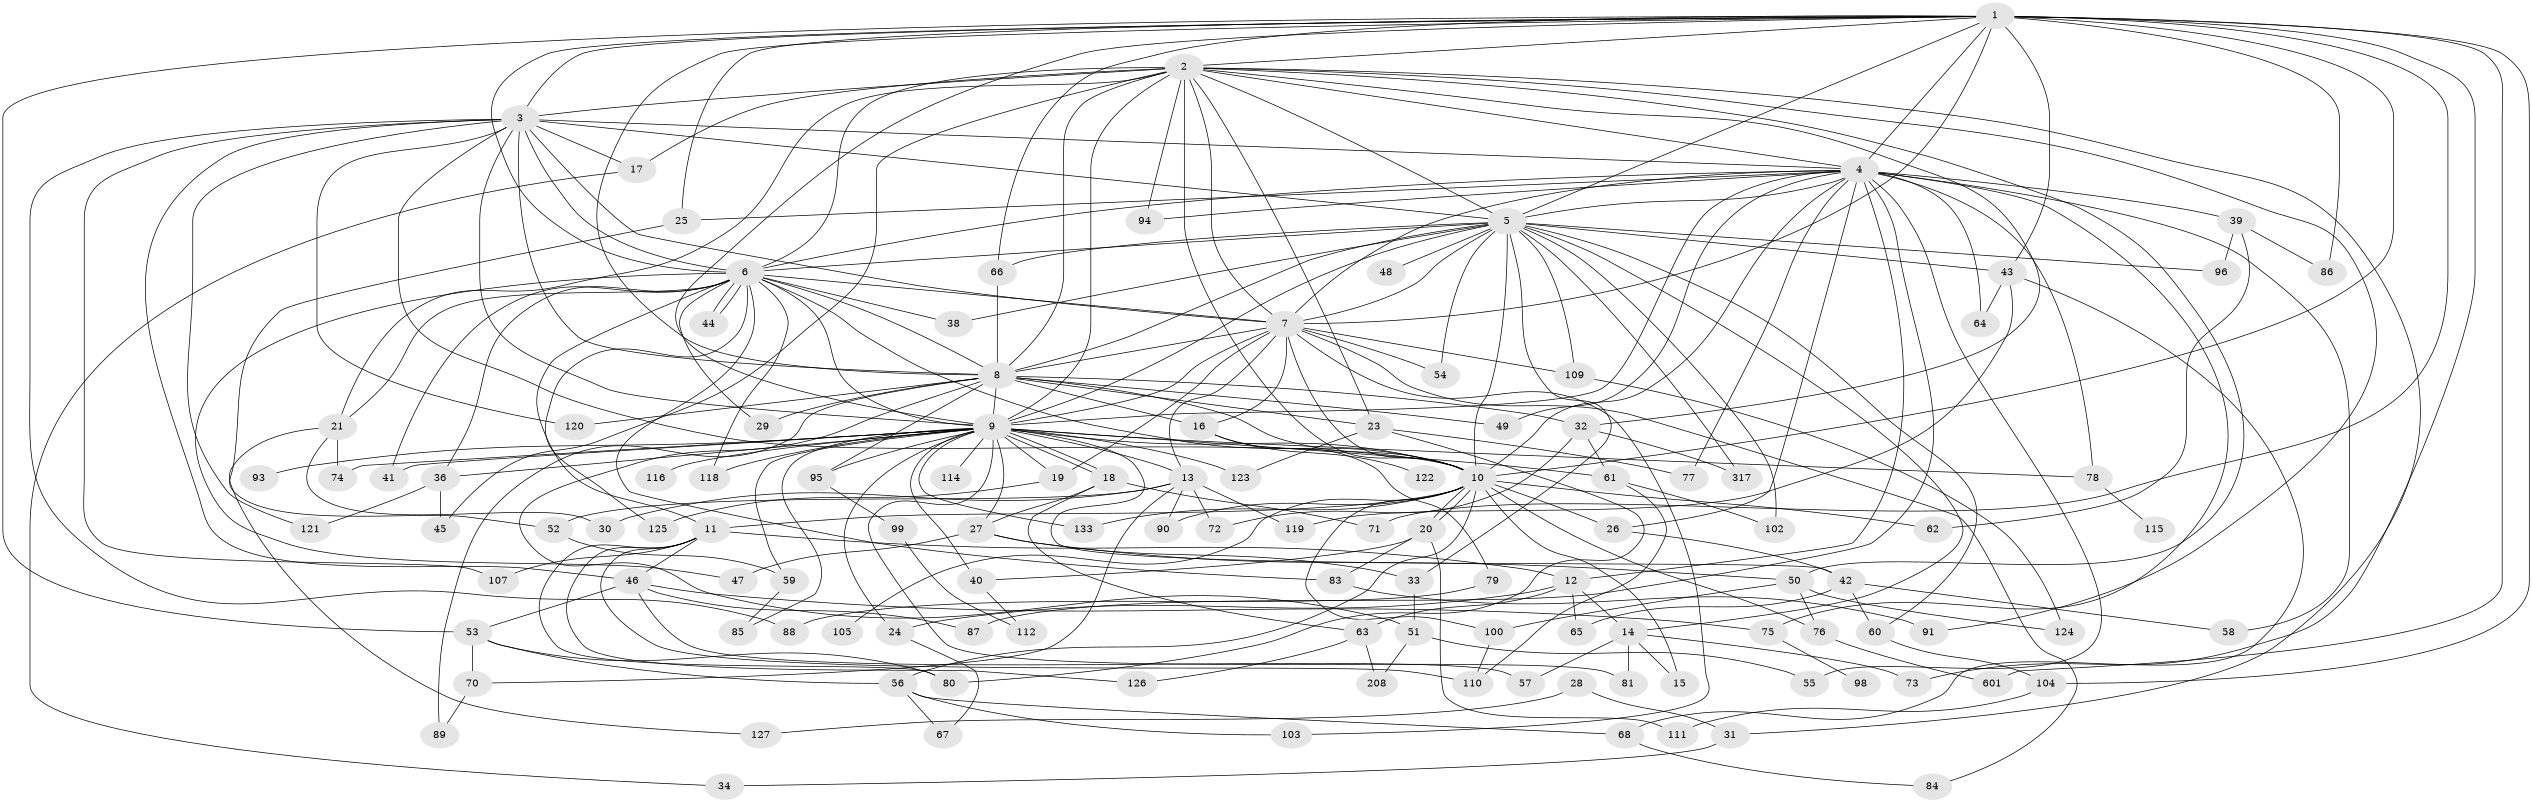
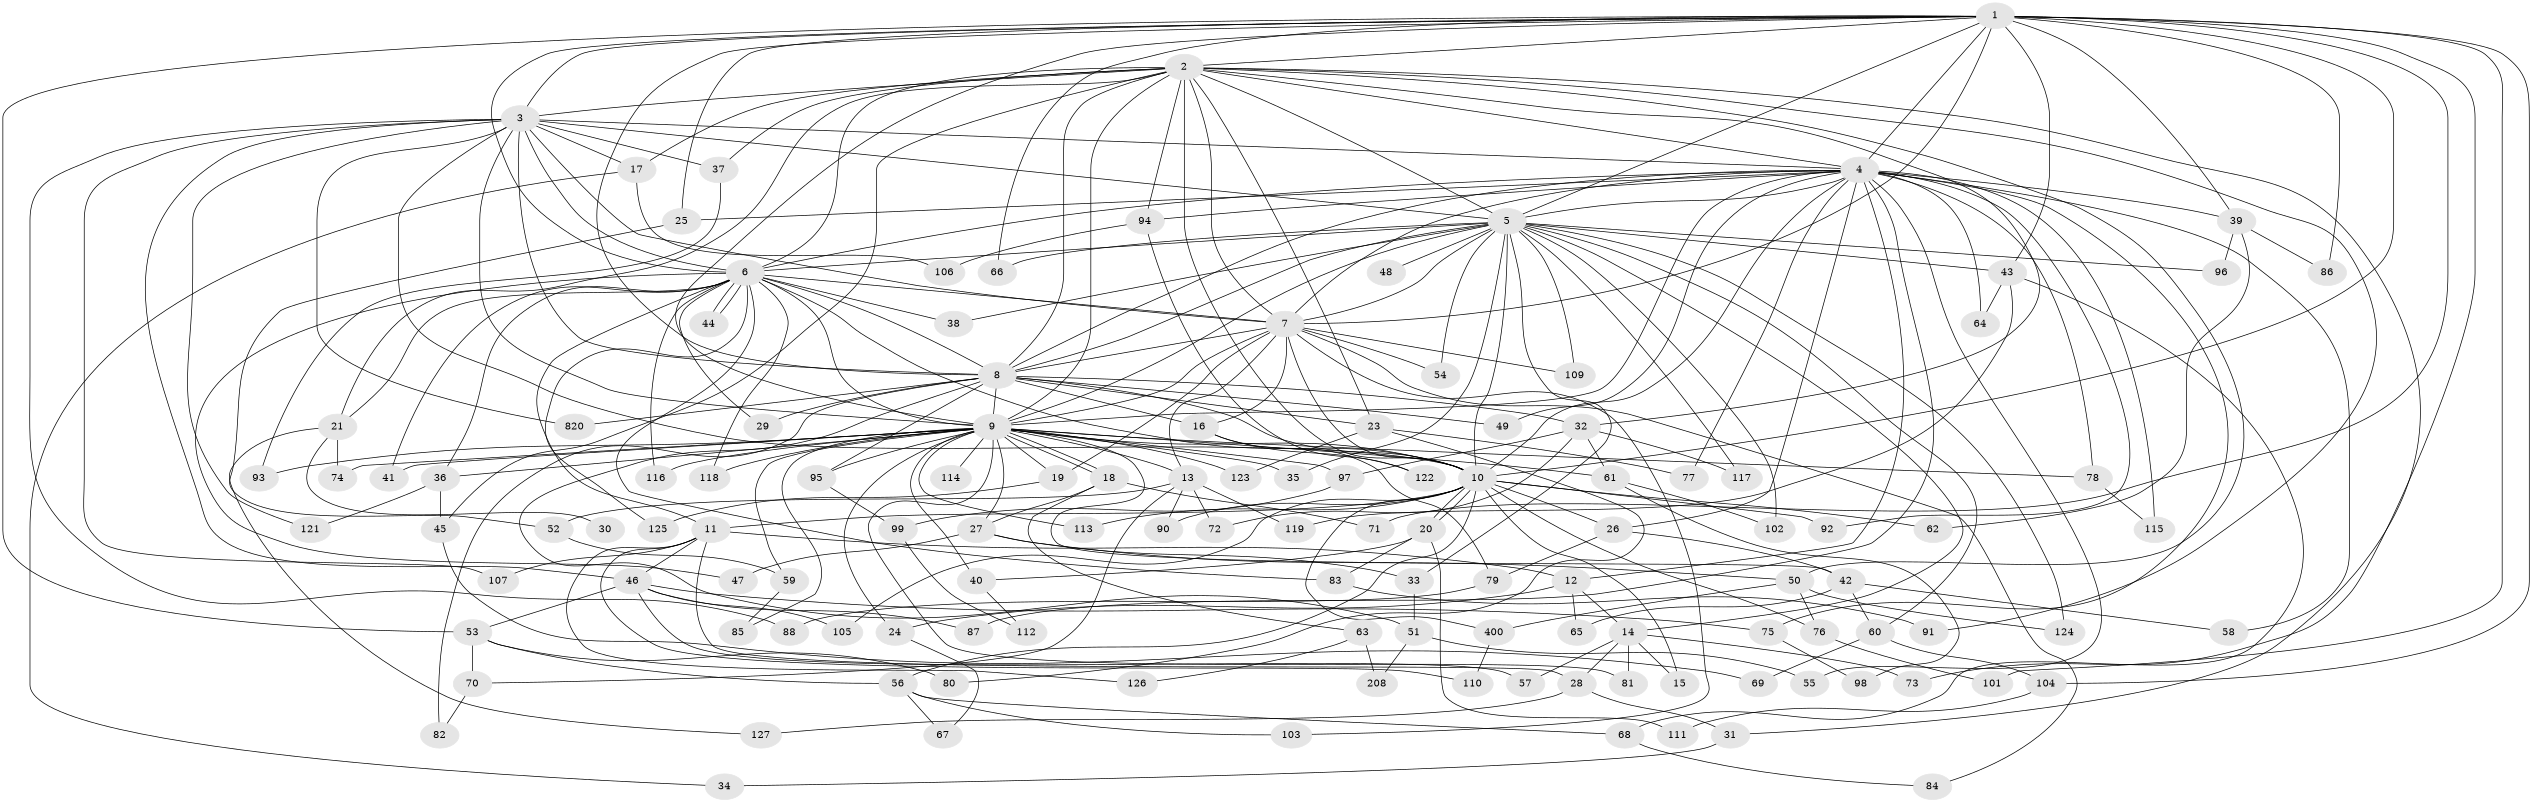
  graph {
    node [color=gray90 style=filled]
    1
    2
    3
    4
    5
    6
    7
    8
    9
    10
    25
    39
    43
    53
    66
    71
    73
    86
-   101 [label=601]
+   101
    104
    17
    21
    23
    31
    32
+   37
    45
    50
    91
    94
    46
    88
    107
-   120
+   120 [label=820]
    121
    12
    26
    49
    55
    58
    64
    75
    77
    78
    87
+   92
    115
    14
    33
+   35
    38
    48
    54
    60
    96
    102
    109
-   117 [label=317]
+   117
    124
    11
    29
    36
    41
    44
    47
    83
    116
    118
    125
    13
    16
    19
    84
    103
    51
-   89
+   89 [label=82]
    95
    18
    24
    27
    40
    42
    59
    61
    74
    81
    85
    93
-   113 [label=133]
+   97
+   113
    114
    123
    15
    20
    56
    62
    76
    90
-   100
+   100 [label=400]
    105
    52
    119
    68
    70
    80
    111
    34
+   106
    30
    127
    72
+   69
    122
    57
    63
    65
    79
    98
    28
    110
    126
    n122 [label=208]
    99
    67
    112
    1 -- 2
    1 -- 3
    1 -- 4
    1 -- 5
    1 -- 6
    1 -- 7
    1 -- 8
    1 -- 9
    1 -- 10
    1 -- 25
+   1 -- 39
    1 -- 43
    1 -- 53
    1 -- 66
    1 -- 71
    1 -- 73
    1 -- 86
    1 -- 101
    1 -- 104
    2 -- 3
    2 -- 4
    2 -- 5
    2 -- 6
    2 -- 7
    2 -- 8
    2 -- 9
    2 -- 10
    2 -- 17
    2 -- 21
    2 -- 23
    2 -- 31
    2 -- 32
+   2 -- 37
    2 -- 45
    2 -- 50
    2 -- 91
    2 -- 94
    3 -- 4
    3 -- 5
    3 -- 6
    3 -- 7
    3 -- 8
    3 -- 9
    3 -- 10
    3 -- 17
+   3 -- 37
    3 -- 46
    3 -- 88
    3 -- 107
    3 -- 120
    3 -- 121
    4 -- 5
    4 -- 6
    4 -- 7
-   66 -- 8
+   4 -- 8
    4 -- 9
    4 -- 10
    4 -- 25
    4 -- 39
    4 -- 94
    4 -- 12
    4 -- 26
    4 -- 49
    4 -- 55
    4 -- 58
    4 -- 64
    4 -- 75
    4 -- 77
    4 -- 78
    4 -- 87
+   4 -- 92
+   4 -- 115
    5 -- 6
    5 -- 7
    5 -- 8
    5 -- 9
    5 -- 10
    5 -- 43
    5 -- 66
    5 -- 14
    5 -- 33
+   5 -- 35
    5 -- 38
    5 -- 48
    5 -- 54
    5 -- 60
    5 -- 96
    5 -- 102
    5 -- 109
    5 -- 117
-   109 -- 124
+   5 -- 124
    6 -- 7
    6 -- 8
    6 -- 9
    6 -- 10
    6 -- 21
    6 -- 38
    6 -- 11
    6 -- 29
    6 -- 36
    6 -- 41
    6 -- 44
    6 -- 44
    6 -- 47
    6 -- 83
+   6 -- 116
    6 -- 118
    6 -- 125
    7 -- 8
    7 -- 9
    7 -- 10
    7 -- 54
    7 -- 109
    7 -- 13
    7 -- 16
    7 -- 19
    7 -- 84
    7 -- 103
    8 -- 9
    8 -- 10
    8 -- 23
    8 -- 32
    8 -- 120
    8 -- 49
    8 -- 29
    8 -- 16
    8 -- 51
    8 -- 89
    8 -- 95
    9 -- 10
    9 -- 78
+   9 -- 35
    9 -- 36
    9 -- 41
    9 -- 116
    9 -- 118
    9 -- 13
    9 -- 19
    9 -- 95
    9 -- 18
    9 -- 18
    9 -- 24
    9 -- 27
    9 -- 40
    9 -- 42
    9 -- 59
    9 -- 61
    9 -- 74
    9 -- 81
    9 -- 85
    9 -- 93
+   9 -- 97
    9 -- 113
    9 -- 114
    9 -- 123
    10 -- 26
+   10 -- 92
    10 -- 11
    10 -- 113
    10 -- 15
    10 -- 20
    10 -- 20
    10 -- 56
    10 -- 62
    10 -- 76
    10 -- 90
    10 -- 100
    10 -- 105
    25 -- 52
    39 -- 86
    39 -- 96
    39 -- 62
    43 -- 64
    43 -- 119
    43 -- 68
    53 -- 56
    53 -- 70
    53 -- 80
    104 -- 111
    17 -- 34
+   17 -- 106
    21 -- 74
    21 -- 30
    21 -- 127
    23 -- 77
    23 -- 123
    23 -- 80
    31 -- 34
    32 -- 117
    32 -- 61
+   32 -- 97
    32 -- 72
+   37 -- 93
+   45 -- 69
    50 -- 124
    50 -- 76
    50 -- 100
+   94 -- 106
+   94 -- 122
    46 -- 53
    46 -- 75
    46 -- 87
+   46 -- 105
    46 -- 57
    12 -- 14
    12 -- 24
-   12 -- 63
    12 -- 65
    26 -- 42
+   26 -- 79
    75 -- 98
    78 -- 115
    14 -- 73
    14 -- 81
    14 -- 15
    14 -- 57
+   14 -- 28
    33 -- 51
    60 -- 104
+   60 -- 69
    11 -- 46
    11 -- 107
    11 -- 12
-   11 -- 80
+   11 -- 28
    11 -- 110
    11 -- 126
    36 -- 45
    36 -- 121
    83 -- 91
    13 -- 90
    13 -- 52
    13 -- 119
    13 -- 70
-   13 -- 30
    13 -- 72
    16 -- 122
    16 -- 79
    19 -- 125
    51 -- 55
    51 -- n122
    95 -- 99
    18 -- 71
    18 -- 27
    18 -- 63
    24 -- 67
    27 -- 50
    27 -- 33
    27 -- 47
    40 -- 112
    42 -- 58
    42 -- 60
    42 -- 65
    59 -- 85
    61 -- 102
-   61 -- 110
+   61 -- 98
+   97 -- 99
    20 -- 83
    20 -- 40
    20 -- 111
    56 -- 103
    56 -- 68
    56 -- 67
    76 -- 101
    100 -- 110
    52 -- 59
    68 -- 84
    70 -- 89
    63 -- 126
    63 -- n122
    79 -- 88
    28 -- 31
    28 -- 127
    99 -- 112
  }
